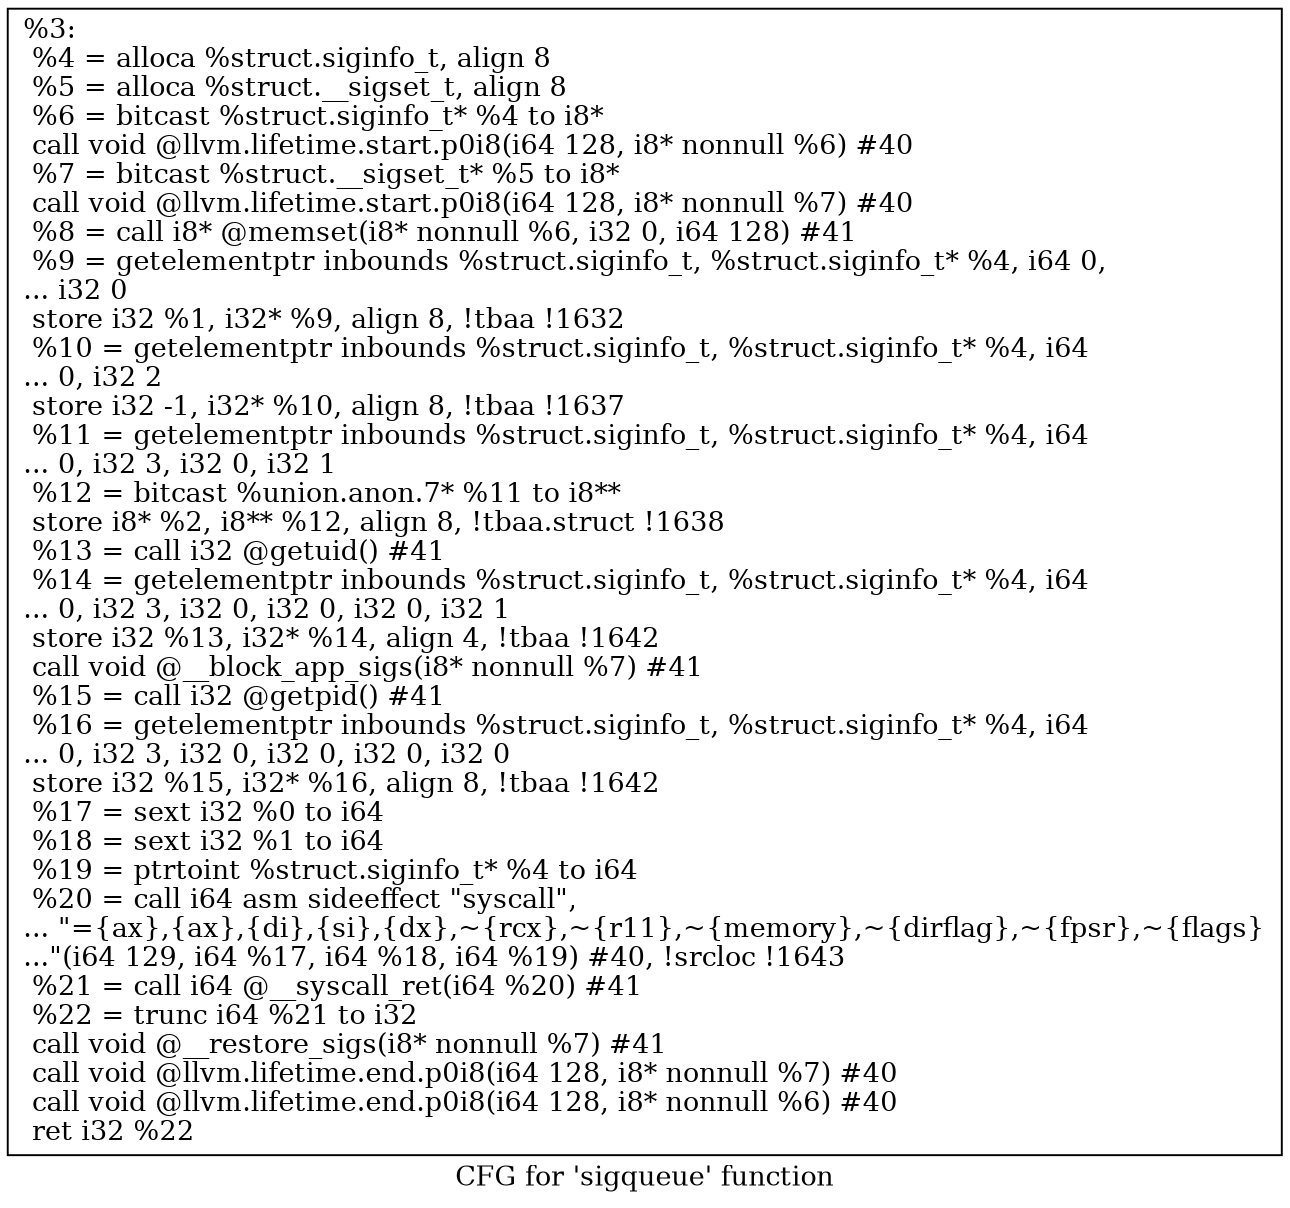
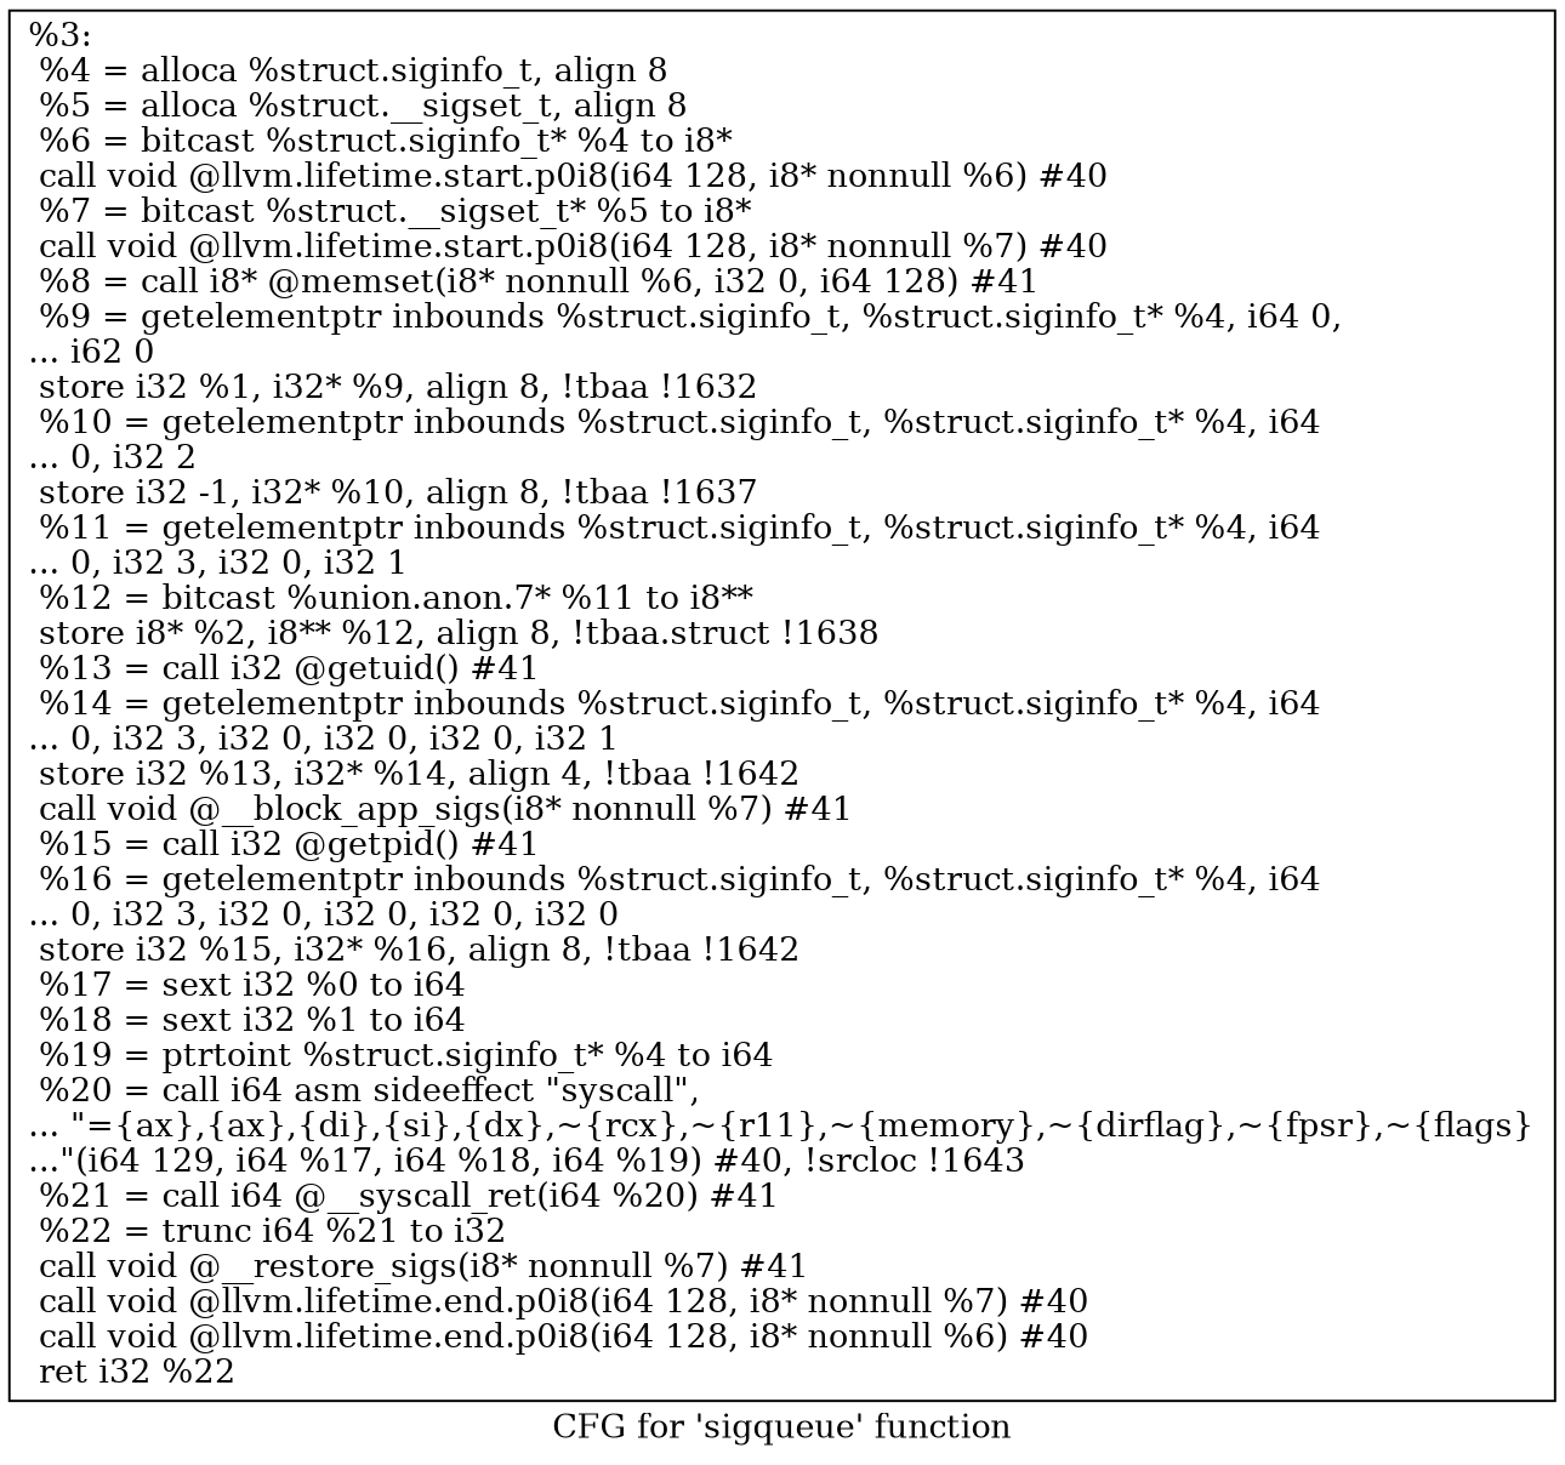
  digraph {
    label="CFG for 'sigqueue' function"
-   n1 [label="{%3:\l  %4 = alloca %struct.siginfo_t, align 8\l  %5 = alloca %struct.__sigset_t, align 8\l  %6 = bitcast %struct.siginfo_t* %4 to i8*\l  call void @llvm.lifetime.start.p0i8(i64 128, i8* nonnull %6) #40\l  %7 = bitcast %struct.__sigset_t* %5 to i8*\l  call void @llvm.lifetime.start.p0i8(i64 128, i8* nonnull %7) #40\l  %8 = call i8* @memset(i8* nonnull %6, i32 0, i64 128) #41\l  %9 = getelementptr inbounds %struct.siginfo_t, %struct.siginfo_t* %4, i64 0,\l... i32 0\l  store i32 %1, i32* %9, align 8, !tbaa !1632\l  %10 = getelementptr inbounds %struct.siginfo_t, %struct.siginfo_t* %4, i64\l... 0, i32 2\l  store i32 -1, i32* %10, align 8, !tbaa !1637\l  %11 = getelementptr inbounds %struct.siginfo_t, %struct.siginfo_t* %4, i64\l... 0, i32 3, i32 0, i32 1\l  %12 = bitcast %union.anon.7* %11 to i8**\l  store i8* %2, i8** %12, align 8, !tbaa.struct !1638\l  %13 = call i32 @getuid() #41\l  %14 = getelementptr inbounds %struct.siginfo_t, %struct.siginfo_t* %4, i64\l... 0, i32 3, i32 0, i32 0, i32 0, i32 1\l  store i32 %13, i32* %14, align 4, !tbaa !1642\l  call void @__block_app_sigs(i8* nonnull %7) #41\l  %15 = call i32 @getpid() #41\l  %16 = getelementptr inbounds %struct.siginfo_t, %struct.siginfo_t* %4, i64\l... 0, i32 3, i32 0, i32 0, i32 0, i32 0\l  store i32 %15, i32* %16, align 8, !tbaa !1642\l  %17 = sext i32 %0 to i64\l  %18 = sext i32 %1 to i64\l  %19 = ptrtoint %struct.siginfo_t* %4 to i64\l  %20 = call i64 asm sideeffect \"syscall\",\l... \"=\{ax\},\{ax\},\{di\},\{si\},\{dx\},~\{rcx\},~\{r11\},~\{memory\},~\{dirflag\},~\{fpsr\},~\{flags\}\l...\"(i64 129, i64 %17, i64 %18, i64 %19) #40, !srcloc !1643\l  %21 = call i64 @__syscall_ret(i64 %20) #41\l  %22 = trunc i64 %21 to i32\l  call void @__restore_sigs(i8* nonnull %7) #41\l  call void @llvm.lifetime.end.p0i8(i64 128, i8* nonnull %7) #40\l  call void @llvm.lifetime.end.p0i8(i64 128, i8* nonnull %6) #40\l  ret i32 %22\l}" shape=record]
+   n1 [label="{%3:\l  %4 = alloca %struct.siginfo_t, align 8\l  %5 = alloca %struct.__sigset_t, align 8\l  %6 = bitcast %struct.siginfo_t* %4 to i8*\l  call void @llvm.lifetime.start.p0i8(i64 128, i8* nonnull %6) #40\l  %7 = bitcast %struct.__sigset_t* %5 to i8*\l  call void @llvm.lifetime.start.p0i8(i64 128, i8* nonnull %7) #40\l  %8 = call i8* @memset(i8* nonnull %6, i32 0, i64 128) #41\l  %9 = getelementptr inbounds %struct.siginfo_t, %struct.siginfo_t* %4, i64 0,\l... i62 0\l  store i32 %1, i32* %9, align 8, !tbaa !1632\l  %10 = getelementptr inbounds %struct.siginfo_t, %struct.siginfo_t* %4, i64\l... 0, i32 2\l  store i32 -1, i32* %10, align 8, !tbaa !1637\l  %11 = getelementptr inbounds %struct.siginfo_t, %struct.siginfo_t* %4, i64\l... 0, i32 3, i32 0, i32 1\l  %12 = bitcast %union.anon.7* %11 to i8**\l  store i8* %2, i8** %12, align 8, !tbaa.struct !1638\l  %13 = call i32 @getuid() #41\l  %14 = getelementptr inbounds %struct.siginfo_t, %struct.siginfo_t* %4, i64\l... 0, i32 3, i32 0, i32 0, i32 0, i32 1\l  store i32 %13, i32* %14, align 4, !tbaa !1642\l  call void @__block_app_sigs(i8* nonnull %7) #41\l  %15 = call i32 @getpid() #41\l  %16 = getelementptr inbounds %struct.siginfo_t, %struct.siginfo_t* %4, i64\l... 0, i32 3, i32 0, i32 0, i32 0, i32 0\l  store i32 %15, i32* %16, align 8, !tbaa !1642\l  %17 = sext i32 %0 to i64\l  %18 = sext i32 %1 to i64\l  %19 = ptrtoint %struct.siginfo_t* %4 to i64\l  %20 = call i64 asm sideeffect \"syscall\",\l... \"=\{ax\},\{ax\},\{di\},\{si\},\{dx\},~\{rcx\},~\{r11\},~\{memory\},~\{dirflag\},~\{fpsr\},~\{flags\}\l...\"(i64 129, i64 %17, i64 %18, i64 %19) #40, !srcloc !1643\l  %21 = call i64 @__syscall_ret(i64 %20) #41\l  %22 = trunc i64 %21 to i32\l  call void @__restore_sigs(i8* nonnull %7) #41\l  call void @llvm.lifetime.end.p0i8(i64 128, i8* nonnull %7) #40\l  call void @llvm.lifetime.end.p0i8(i64 128, i8* nonnull %6) #40\l  ret i32 %22\l}" shape=record]
  }
